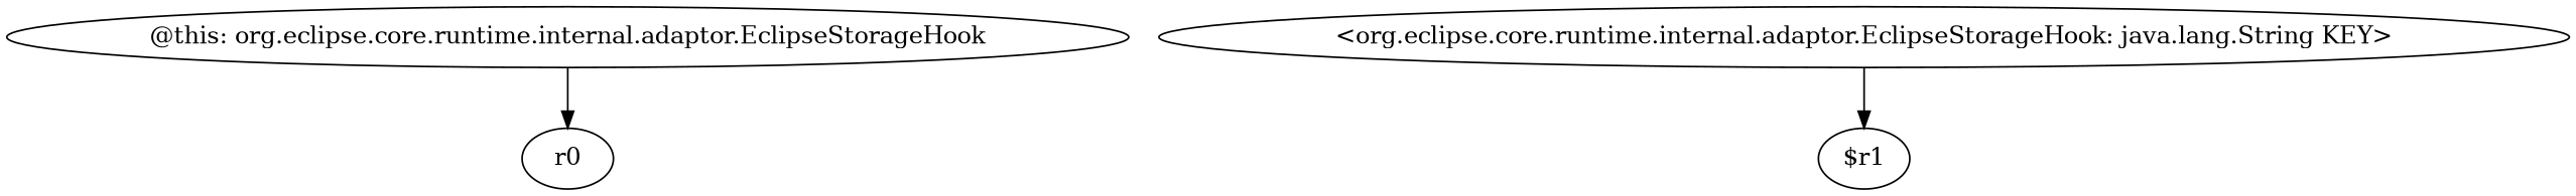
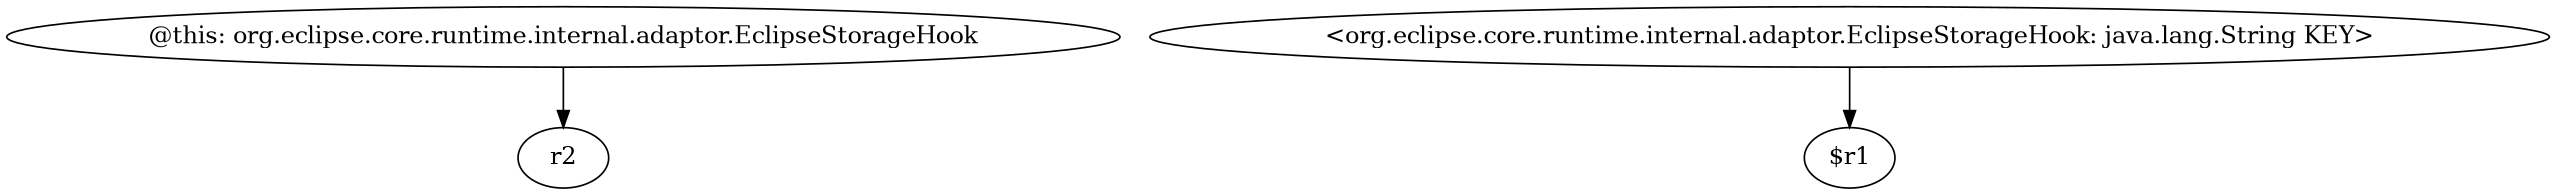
  digraph {
    n1 [label="@this: org.eclipse.core.runtime.internal.adaptor.EclipseStorageHook"]
-   n2 [label=r0]
+   n2 [label=r2]
    n3 [label="<org.eclipse.core.runtime.internal.adaptor.EclipseStorageHook: java.lang.String KEY>"]
    n4 [label="$r1"]
    n1 -> n2
    n3 -> n4
  }
